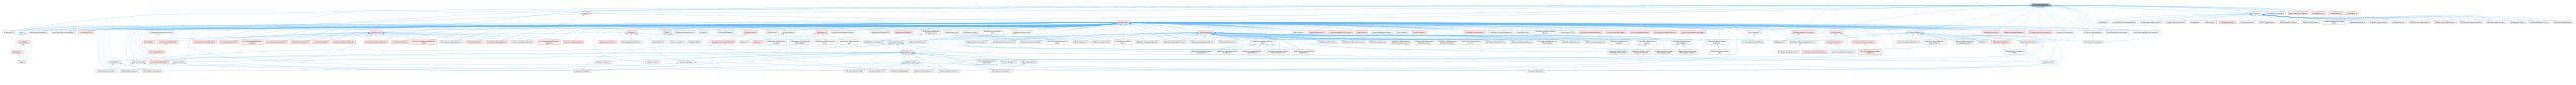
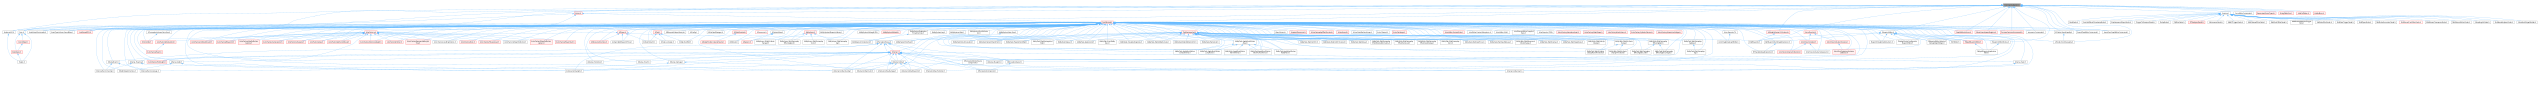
  digraph {
    fontname="Noto Sans"
    node [color=grey40 fillcolor=white fontname="Noto Sans" fontsize=10 shape=box style=filled]
    edge [color=steelblue1 dir=back fontname="Noto Sans" fontsize=10 labelfontname=Helvetica labelfontsize=10 style=solid]
    n1 [color=gray40 fillcolor=grey60 fontcolor=black height=0.2 label="Internationalization.h" width=0.4]
    n2 [height=0.2 label="AnimGraphCommands.h" width=0.4]
    n3 [height=0.2 label="AssetTypeActions_SoundBase.h" width=0.4]
    n4 [height=0.2 label="BlueprintEditor.h" width=0.4]
    n5 [height=0.2 label="BlueprintEditorModes.h" width=0.4]
    n6 [height=0.2 label="SMyBlueprint.h" width=0.4]
    n7 [height=0.2 label="BookmarkUI.h" width=0.4]
    n8 [height=0.2 label="Common.h" width=0.4]
    n9 [height=0.2 label="Core.h" width=0.4]
    n10 [color=red fillcolor="#FFF0F0" height=0.2 label="CoreMinimal.h" width=0.4]
    n11 [color=red fillcolor="#FFF0F0" height=0.2 label="CoreSharedPCH.h" width=0.4]
    n12 [color=red fillcolor="#FFF0F0" height=0.2 label="EdGraphSchema_K2_Actions.h" width=0.4]
    n13 [color=red fillcolor="#FFF0F0" height=0.2 label="GraphEditorActions.h" width=0.4]
    n14 [height=0.2 label="K2Node_EnumEquality.h" width=0.4]
    n15 [height=0.2 label="K2Node_EnumInequality.h" width=0.4]
    n16 [color=red fillcolor="#FFF0F0" height=0.2 label="MovieSceneSpawnRegister.h" width=0.4]
    n17 [color=red fillcolor="#FFF0F0" height=0.2 label="PersonaCommonCommands.h" width=0.4]
    n18 [height=0.2 label="SequencerCommands.h" width=0.4]
    n19 [height=0.2 label="SoundClassEditorCommands.h" width=0.4]
    n20 [height=0.2 label="SoundCueGraphEditorCommands.h" width=0.4]
    n21 [height=0.2 label="CurveEditorCommands.h" width=0.4]
    n22 [color=red fillcolor="#FFF0F0" height=0.2 label="ExpressionParserTypes.h" width=0.4]
    n23 [color=red fillcolor="#FFF0F0" height=0.2 label="StringTableCore.h" width=0.4]
    n24 [color=red fillcolor="#FFF0F0" height=0.2 label="TableCellValue.h" width=0.4]
    n25 [color=red fillcolor="#FFF0F0" height=0.2 label="UnifiedError.h" width=0.4]
    n26 [color=red fillcolor="#FFF0F0" height=0.2 label="Vector.h" width=0.4]
    n27 [height=0.2 label="BPVariableDragDropAction.h" width=0.4]
    n28 [height=0.2 label="BlueprintDragDropMenuItem.h" width=0.4]
    n29 [height=0.2 label="IDisplayClusterConfigurator\lBlueprintEditor.h" width=0.4]
    n30 [height=0.2 label="MyBlueprintItemDragDropAction.h" width=0.4]
    n31 [height=0.2 label="SBlueprintEditorSelected\lDebugObjectWidget.h" width=0.4]
    n32 [height=0.2 label="SSCSEditor.h" width=0.4]
    n33 [color=red fillcolor="#FFF0F0" height=0.2 label="WidgetBlueprintEditor.h" width=0.4]
    n34 [height=0.2 label="WidgetBlueprintApplication\lMode.h" width=0.4]
    n35 [height=0.2 label="DelayNode.h" width=0.4]
    n36 [height=0.2 label="DjFilterNode.h" width=0.4]
    n37 [color=red fillcolor="#FFF0F0" height=0.2 label="FFTAnalyzerResult.h" width=0.4]
    n38 [height=0.2 label="MetronomeNode.h" width=0.4]
    n39 [height=0.2 label="MidiCCTriggerNode.h" width=0.4]
    n40 [height=0.2 label="MidiChannelFilterNode.h" width=0.4]
    n41 [height=0.2 label="MidiClockOffsetNode.h" width=0.4]
    n42 [height=0.2 label="MidiClockSubdivisionTrigger\lNode.h" width=0.4]
    n43 [height=0.2 label="MidiNoteFilterNode.h" width=0.4]
    n44 [height=0.2 label="MidiNoteTriggerNode.h" width=0.4]
    n45 [height=0.2 label="MidiPlayerNode.h" width=0.4]
    n46 [height=0.2 label="MidiPulseGeneratorNode.h" width=0.4]
    n47 [color=red height=0.2 label="MidiStreamTrackFilterNode.h" width=0.4]
    n48 [height=0.2 label="MidiStreamTransposerNode.h" width=0.4]
    n49 [height=0.2 label="MidiStreamWriterNode.h" width=0.4]
    n50 [height=0.2 label="MorphingLfoNode.h" width=0.4]
    n51 [height=0.2 label="MultibandAnalyzerNode.h" width=0.4]
    n52 [height=0.2 label="MusicSeekTargetBuilder.h" width=0.4]
    n53 [height=0.2 label="PeakNode.h" width=0.4]
    n54 [height=0.2 label="SecsUntilMusicTimestampNode.h" width=0.4]
    n55 [height=0.2 label="StepSequencePlayerNode.h" width=0.4]
    n56 [height=0.2 label="TriggerToTransportNode.h" width=0.4]
    n57 [color=red fillcolor="#FFF0F0" height=0.2 label="CoreUObject.h" width=0.4]
    n58 [height=0.2 label="Engine.h" width=0.4]
    n59 [color=red fillcolor="#FFF0F0" height=0.2 label="SlateBasics.h" width=0.4]
    n60 [height=0.2 label="AIAsyncTaskBlueprintProxy.h" width=0.4]
    n61 [height=0.2 label="AIBlueprintHelperLibrary.h" width=0.4]
    n62 [height=0.2 label="AIConfig.h" width=0.4]
    n63 [color=red fillcolor="#FFF0F0" height=0.2 label="AIController.h" width=0.4]
    n64 [color=red fillcolor="#FFF0F0" height=0.2 label="AIDataProvider.h" width=0.4]
    n65 [height=0.2 label="AIHotSpotManager.h" width=0.4]
    n66 [height=0.2 label="AIModule.h" width=0.4]
    n67 [height=0.2 label="AIPerceptionComponent.h" width=0.4]
    n68 [height=0.2 label="AIPerceptionListenerInterface.h" width=0.4]
    n69 [height=0.2 label="AIPerceptionStimuliSource\lComponent.h" width=0.4]
    n70 [height=0.2 label="AIPerceptionSystem.h" width=0.4]
    n71 [height=0.2 label="AIPerceptionTypes.h" width=0.4]
    n72 [color=red fillcolor="#FFF0F0" height=0.2 label="AISense.h" width=0.4]
    n73 [height=0.2 label="AISenseConfig.h" width=0.4]
    n74 [height=0.2 label="AISenseConfig_Blueprint.h" width=0.4]
    n75 [height=0.2 label="AISenseConfig_Damage.h" width=0.4]
    n76 [height=0.2 label="AISenseConfig_Hearing.h" width=0.4]
    n77 [height=0.2 label="AISenseConfig_Prediction.h" width=0.4]
    n78 [height=0.2 label="AISenseConfig_Sight.h" width=0.4]
    n79 [height=0.2 label="AISenseConfig_Team.h" width=0.4]
    n80 [height=0.2 label="AISenseConfig_Touch.h" width=0.4]
    n81 [height=0.2 label="AISense_Blueprint.h" width=0.4]
    n82 [height=0.2 label="AISense_Damage.h" width=0.4]
    n83 [height=0.2 label="AISenseEvent_Damage.h" width=0.4]
    n84 [height=0.2 label="AISense_Hearing.h" width=0.4]
    n85 [height=0.2 label="AISenseEvent_Hearing.h" width=0.4]
    n86 [height=0.2 label="AISense_Prediction.h" width=0.4]
    n87 [height=0.2 label="AISense_Sight.h" width=0.4]
    n88 [height=0.2 label="AISightTargetInterface.h" width=0.4]
    n89 [height=0.2 label="AISense_Team.h" width=0.4]
    n90 [height=0.2 label="AISense_Touch.h" width=0.4]
    n91 [height=0.2 label="AISenseEvent.h" width=0.4]
    n92 [color=red fillcolor="#FFF0F0" height=0.2 label="AIResourceInterface.h" width=0.4]
    n93 [color=red height=0.2 label="AIResources.h" width=0.4]
    n94 [color=red fillcolor="#FFF0F0" height=0.2 label="AISystem.h" width=0.4]
    n95 [height=0.2 label="AISystemBase.h" width=0.4]
    n96 [color=red fillcolor="#FFF0F0" height=0.2 label="AITask.h" width=0.4]
    n97 [height=0.2 label="AITask_LockLogic.h" width=0.4]
    n98 [height=0.2 label="AITask_MoveTo.h" width=0.4]
    n99 [height=0.2 label="AITask_RunEQS.h" width=0.4]
    n100 [color=red fillcolor="#FFF0F0" height=0.2 label="AITypes.h" width=0.4]
    n101 [color=red fillcolor="#FFF0F0" height=0.2 label="AbilityAsync.h" width=0.4]
    n102 [height=0.2 label="AbilityAsync_WaitAttribute\lChanged.h" width=0.4]
    n103 [height=0.2 label="AbilityAsync_WaitGameplay\lEffectApplied.h" width=0.4]
    n104 [height=0.2 label="AbilityAsync_WaitGameplay\lEvent.h" width=0.4]
    n105 [height=0.2 label="AbilityAsync_WaitGameplay\lTag.h" width=0.4]
    n106 [height=0.2 label="AbilitySystemBlueprintLibrary.h" width=0.4]
    n107 [height=0.2 label="AbilitySystemComponent.h" width=0.4]
    n108 [height=0.2 label="AbilitySystemDebugHUD.h" width=0.4]
    n109 [color=red fillcolor="#FFF0F0" height=0.2 label="AbilitySystemGlobals.h" width=0.4]
    n110 [height=0.2 label="AbilitySystemInterface.h" width=0.4]
    n111 [height=0.2 label="AbilitySystemTestPawn.h" width=0.4]
    n112 [height=0.2 label="AbilitySystemLog.h" width=0.4]
    n113 [height=0.2 label="AbilitySystemReplication\lProxyInterface.h" width=0.4]
    n114 [height=0.2 label="AbilitySystemStats.h" width=0.4]
    n115 [height=0.2 label="AbilitySystemTestAttribute\lSet.h" width=0.4]
    n116 [color=red fillcolor="#FFF0F0" height=0.2 label="PlayMontageAnd.h" width=0.4]
    n117 [height=0.2 label="AbilityTask_ApplyRootMotion\lConstantForce.h" width=0.4]
    n118 [height=0.2 label="AbilityTask_ApplyRootMotion\lJumpForce.h" width=0.4]
    n119 [height=0.2 label="AbilityTask_ApplyRootMotion\lMoveToActorForce.h" width=0.4]
    n120 [height=0.2 label="AbilityTask_ApplyRootMotion\lMoveToForce.h" width=0.4]
    n121 [height=0.2 label="AbilityTask_ApplyRootMotion\lRadialForce.h" width=0.4]
    n122 [height=0.2 label="AbilityTask_ApplyRootMotion\l_Base.h" width=0.4]
    n123 [height=0.2 label="AbilityTask_MoveToLocation.h" width=0.4]
    n124 [height=0.2 label="AbilityTask_NetworkSyncPoint.h" width=0.4]
    n125 [height=0.2 label="AbilityTask_PlayAnimAndWait.h" width=0.4]
    n126 [height=0.2 label="AbilityTask_PlayMontageAnd\lWait.h" width=0.4]
    n127 [height=0.2 label="AbilityTask_Repeat.h" width=0.4]
    n128 [height=0.2 label="AbilityTask_SpawnActor.h" width=0.4]
    n129 [height=0.2 label="AbilityTask_StartAbility\lState.h" width=0.4]
    n130 [height=0.2 label="AbilityTask_VisualizeTargeting.h" width=0.4]
    n131 [height=0.2 label="AbilityTask_WaitAbilityActivate.h" width=0.4]
    n132 [height=0.2 label="AbilityTask_WaitAbilityCommit.h" width=0.4]
    n133 [height=0.2 label="AbilityTask_WaitAttribute\lChange.h" width=0.4]
    n134 [height=0.2 label="AbilityTask_WaitAttribute\lChangeRatioThreshold.h" width=0.4]
    n135 [height=0.2 label="AbilityTask_WaitAttribute\lChangeThreshold.h" width=0.4]
    n136 [height=0.2 label="AbilityTask_WaitCancel.h" width=0.4]
    n137 [height=0.2 label="AbilityTask_WaitConfirm.h" width=0.4]
    n138 [height=0.2 label="AbilityTask_WaitConfirmCancel.h" width=0.4]
    n139 [height=0.2 label="AbilityTask_WaitDelay.h" width=0.4]
    n140 [height=0.2 label="AbilityTask_WaitGameplay\lEffectApplied.h" width=0.4]
    n141 [height=0.2 label="AbilityTask_WaitGameplay\lEffectApplied_Self.h" width=0.4]
    n142 [height=0.2 label="AbilityTask_WaitGameplay\lEffectApplied_Target.h" width=0.4]
    n143 [height=0.2 label="AbilityTask_WaitGameplay\lEffectBlockedImmunity.h" width=0.4]
    n144 [height=0.2 label="AbilityTask_WaitGameplay\lEffectRemoved.h" width=0.4]
    n145 [height=0.2 label="AbilityTask_WaitGameplay\lEffectStackChange.h" width=0.4]
    n146 [height=0.2 label="AbilityTask_WaitGameplay\lEvent.h" width=0.4]
    n147 [height=0.2 label="AbilityTask_WaitGameplay\lTagBase.h" width=0.4]
    n148 [height=0.2 label="AbilityTask_WaitGameplay\lTag.h" width=0.4]
    n149 [height=0.2 label="AbilityTask_WaitInputPress.h" width=0.4]
    n150 [height=0.2 label="AbilityTask_WaitInputRelease.h" width=0.4]
    n151 [height=0.2 label="AbilityTask_WaitMovement\lModeChange.h" width=0.4]
    n152 [height=0.2 label="AbilityTask_WaitOverlap.h" width=0.4]
    n153 [height=0.2 label="AbilityTask_WaitTargetData.h" width=0.4]
    n154 [height=0.2 label="AbilityTask_WaitVelocity\lChange.h" width=0.4]
    n155 [height=0.2 label="AboutScreen.h" width=0.4]
    n156 [color=red fillcolor="#FFF0F0" height=0.2 label="AcquiredResources.h" width=0.4]
    n157 [color=red fillcolor="#FFF0F0" height=0.2 label="ActiveGameplayEffectIterator.h" width=0.4]
    n158 [color=red fillcolor="#FFF0F0" height=0.2 label="ActiveSound.h" width=0.4]
    n159 [height=0.2 label="ActiveStateMachineScope.h" width=0.4]
    n160 [height=0.2 label="ActorChannel.h" width=0.4]
    n161 [color=red fillcolor="#FFF0F0" height=0.2 label="ActorDataLayer.h" width=0.4]
    n162 [color=red fillcolor="#FFF0F0" height=0.2 label="ActorDescContainer.h" width=0.4]
    n163 [color=red fillcolor="#FFF0F0" height=0.2 label="ActorDescContainerCollection.h" width=0.4]
    n164 [height=0.2 label="ActorDescContainerSubsystem.h" width=0.4]
    n165 [color=red fillcolor="#FFF0F0" height=0.2 label="ActorDescContainerInstance.h" width=0.4]
    n166 [color=red fillcolor="#FFF0F0" height=0.2 label="ActorDescContainerInstance\lCollection.h" width=0.4]
    n167 [color=red fillcolor="#FFF0F0" height=0.2 label="ActorDescList.h" width=0.4]
    n168 [height=0.2 label="ActorDragDropGraphEdOp.h" width=0.4]
    n169 [height=0.2 label="ActorExporterT.h" width=0.4]
    n170 [color=red fillcolor="#FFF0F0" height=0.2 label="ActorEditorContextState.h" width=0.4]
    n171 [height=0.2 label="ActorEditorContextSubsystem.h" width=0.4]
    n172 [height=0.2 label="ActorEditorUtils.h" width=0.4]
    n173 [height=0.2 label="ActorElementEditorCopyAnd\lPaste.h" width=0.4]
    n174 [height=0.2 label="ActorExporterT3D.h" width=0.4]
    n175 [color=red fillcolor="#FFF0F0" height=0.2 label="ActorFactory.h" width=0.4]
    n176 [color=red fillcolor="#FFF0F0" height=0.2 label="ActorFactoryAmbientSound.h" width=0.4]
    n177 [color=red fillcolor="#FFF0F0" height=0.2 label="ActorFactoryBlueprint.h" width=0.4]
    n178 [color=red fillcolor="#FFF0F0" height=0.2 label="ActorFactoryBoxReflection\lCapture.h" width=0.4]
    n179 [color=red fillcolor="#FFF0F0" height=0.2 label="ActorFactoryCameraActor.h" width=0.4]
    n180 [color=red fillcolor="#FFF0F0" height=0.2 label="ActorFactoryCharacter.h" width=0.4]
    n181 [color=red fillcolor="#FFF0F0" height=0.2 label="ActorFactoryClass.h" width=0.4]
    n182 [color=red fillcolor="#FFF0F0" height=0.2 label="ActorFactoryDeferredDecal.h" width=0.4]
    n183 [color=red fillcolor="#FFF0F0" height=0.2 label="ActorFactoryDirectionalLight.h" width=0.4]
    n184 [color=red fillcolor="#FFF0F0" height=0.2 label="ActorFactoryEmitter.h" width=0.4]
    n185 [color=red fillcolor="#FFF0F0" height=0.2 label="ActorFactoryEmptyActor.h" width=0.4]
    n186 [color=red fillcolor="#FFF0F0" height=0.2 label="ActorFactoryPawn.h" width=0.4]
    n187 [color=red fillcolor="#FFF0F0" height=0.2 label="ActorFactoryExponentialHeight\lFog.h" width=0.4]
    n188 [height=0.2 label="ActorFactoryLocalFogVolume.h" width=0.4]
    n189 [color=red fillcolor="#FFF0F0" height=0.2 label="ActorFactoryNote.h" width=0.4]
    n190 [color=red fillcolor="#FFF0F0" height=0.2 label="ActorFactoryPhysicsAsset.h" width=0.4]
    n191 [height=0.2 label="ActorFactoryPlanarReflection.h" width=0.4]
    n192 [color=red fillcolor="#FFF0F0" height=0.2 label="ActorFactoryPlaneReflection\lCapture.h" width=0.4]
    n193 [color=red fillcolor="#FFF0F0" height=0.2 label="ActorFactoryPlayerStart.h" width=0.4]
    n194 [color=red fillcolor="#FFF0F0" height=0.2 label="ActorFactoryPointLight.h" width=0.4]
    n195 [color=red fillcolor="#FFF0F0" height=0.2 label="ActorFactoryAnimationAsset.h" width=0.4]
    n196 [color=red fillcolor="#FFF0F0" height=0.2 label="ActorFactoryBasicShape.h" width=0.4]
    n197 [color=red fillcolor="#FFF0F0" height=0.2 label="ActorFactoryBoxVolume.h" width=0.4]
    n198 [color=red fillcolor="#FFF0F0" height=0.2 label="ActorFactoryCylinderVolume.h" width=0.4]
    n199 [color=red fillcolor="#FFF0F0" height=0.2 label="ActorFactoryInteractiveFoliage.h" width=0.4]
    n200 [color=red fillcolor="#FFF0F0" height=0.2 label="AIDataProvider_QueryParams.h" width=0.4]
    n1 -> n2
    n1 -> n3
    n1 -> n4
    n1 -> n5
    n1 -> n6
    n1 -> n7
    n1 -> n8
    n1 -> n9
    n1 -> n10
    n1 -> n11
    n1 -> n12
    n1 -> n13
    n1 -> n14
    n1 -> n15
    n1 -> n16
    n1 -> n17
    n1 -> n18
    n1 -> n19
    n1 -> n20
    n1 -> n21
    n1 -> n22
    n1 -> n23
    n1 -> n24
    n1 -> n25
    n1 -> n26
    n4 -> n5
    n4 -> n6
    n4 -> n27
    n4 -> n28
    n4 -> n29
    n4 -> n30
    n4 -> n31
    n4 -> n32
    n4 -> n33
    n5 -> n34
    n8 -> n35
    n8 -> n36
    n8 -> n37
    n8 -> n38
    n8 -> n39
    n8 -> n40
    n8 -> n41
    n8 -> n42
    n8 -> n43
    n8 -> n44
    n8 -> n45
    n8 -> n46
    n8 -> n47
    n8 -> n48
    n8 -> n49
    n8 -> n50
    n8 -> n51
    n8 -> n52
    n8 -> n53
    n8 -> n54
    n8 -> n55
    n8 -> n56
    n9 -> n57
    n9 -> n58
    n9 -> n59
    n10 -> n2
    n10 -> n3
    n10 -> n4
    n10 -> n5
    n10 -> n6
    n10 -> n7
    n10 -> n9
    n10 -> n11
    n10 -> n12
    n10 -> n13
    n10 -> n14
    n10 -> n15
    n10 -> n16
    n10 -> n17
    n10 -> n18
    n10 -> n19
    n10 -> n20
    n10 -> n27
    n10 -> n28
    n10 -> n29
    n10 -> n30
    n10 -> n31
    n10 -> n32
    n10 -> n33
    n10 -> n34
    n10 -> n60
    n10 -> n61
    n10 -> n62
    n10 -> n63
    n10 -> n64
    n10 -> n65
    n10 -> n66
    n10 -> n67
    n10 -> n68
    n10 -> n69
    n10 -> n70
    n10 -> n71
    n10 -> n72
    n10 -> n73
    n10 -> n74
    n10 -> n75
    n10 -> n76
    n10 -> n77
    n10 -> n78
    n10 -> n79
    n10 -> n80
    n10 -> n81
    n10 -> n82
    n10 -> n83
    n10 -> n84
    n10 -> n85
    n10 -> n86
    n10 -> n87
    n10 -> n88
    n10 -> n89
    n10 -> n90
    n10 -> n91
    n10 -> n92
    n10 -> n93
    n10 -> n94
    n10 -> n95
    n10 -> n96
    n10 -> n97
    n10 -> n98
    n10 -> n99
    n10 -> n100
    n10 -> n101
    n10 -> n102
    n10 -> n103
    n10 -> n104
    n10 -> n105
    n10 -> n106
    n10 -> n107
    n10 -> n108
    n10 -> n109
    n10 -> n110
    n10 -> n111
    n10 -> n112
    n10 -> n113
    n10 -> n114
    n10 -> n115
    n10 -> n116
    n10 -> n117
    n10 -> n118
    n10 -> n119
    n10 -> n120
    n10 -> n121
    n10 -> n122
    n10 -> n123
    n10 -> n124
    n10 -> n125
    n10 -> n126
    n10 -> n127
    n10 -> n128
    n10 -> n129
    n10 -> n130
    n10 -> n131
    n10 -> n132
    n10 -> n133
    n10 -> n134
    n10 -> n135
    n10 -> n136
    n10 -> n137
    n10 -> n138
    n10 -> n139
    n10 -> n140
    n10 -> n141
    n10 -> n142
    n10 -> n143
    n10 -> n144
    n10 -> n145
    n10 -> n146
    n10 -> n147
    n10 -> n148
    n10 -> n149
    n10 -> n150
    n10 -> n151
    n10 -> n152
    n10 -> n153
    n10 -> n154
    n10 -> n155
    n10 -> n156
    n10 -> n157
    n10 -> n158
    n10 -> n159
    n10 -> n160
    n10 -> n161
    n10 -> n162
    n10 -> n163
    n10 -> n164
    n10 -> n165
    n10 -> n166
    n10 -> n167
    n10 -> n168
    n10 -> n169
    n10 -> n170
    n10 -> n171
    n10 -> n172
    n10 -> n173
    n10 -> n174
    n10 -> n175
    n10 -> n176
    n10 -> n177
    n10 -> n178
    n10 -> n179
    n10 -> n180
    n10 -> n181
    n10 -> n182
    n10 -> n183
    n10 -> n184
    n10 -> n185
    n10 -> n186
    n10 -> n187
    n10 -> n188
    n10 -> n189
    n10 -> n190
    n10 -> n191
    n10 -> n192
    n10 -> n193
    n10 -> n194
    n10 -> n195
    n10 -> n196
    n10 -> n197
    n10 -> n198
    n10 -> n199
    n12 -> n6
    n14 -> n15
    n26 -> n9
    n26 -> n10
    n26 -> n11
    n30 -> n27
    n33 -> n34
-   n57 -> n58
+   n7 -> n58
    n57 -> n59
    n59 -> n58
    n64 -> n200
    n68 -> n63
    n70 -> n67
    n71 -> n67
    n71 -> n70
    n71 -> n72
    n71 -> n73
    n71 -> n76
    n71 -> n78
    n71 -> n91
    n72 -> n67
    n72 -> n69
    n72 -> n70
    n72 -> n73
    n72 -> n74
    n72 -> n75
    n72 -> n76
    n72 -> n77
    n72 -> n78
    n72 -> n79
    n72 -> n81
    n72 -> n82
    n72 -> n84
    n72 -> n86
    n72 -> n87
    n72 -> n89
    n72 -> n90
    n72 -> n194
    n73 -> n74
    n73 -> n75
    n73 -> n76
    n73 -> n77
    n73 -> n78
    n73 -> n79
    n73 -> n80
    n82 -> n75
    n82 -> n83
    n84 -> n76
    n84 -> n85
    n87 -> n78
    n87 -> n88
    n89 -> n79
    n91 -> n83
    n91 -> n85
    n95 -> n66
    n95 -> n94
    n96 -> n97
    n96 -> n98
    n96 -> n99
    n100 -> n60
    n100 -> n63
    n100 -> n71
    n100 -> n92
    n100 -> n98
    n101 -> n102
    n101 -> n103
    n101 -> n104
    n101 -> n105
    n110 -> n111
    n113 -> n107
    n116 -> n117
    n116 -> n118
    n116 -> n119
    n116 -> n120
    n116 -> n121
    n116 -> n122
    n116 -> n123
    n116 -> n124
    n116 -> n125
    n116 -> n126
    n116 -> n127
    n116 -> n128
    n116 -> n129
    n116 -> n130
    n116 -> n131
    n116 -> n132
    n116 -> n133
    n116 -> n134
    n116 -> n135
    n116 -> n136
    n116 -> n137
    n116 -> n138
    n116 -> n139
    n116 -> n140
    n116 -> n143
    n116 -> n144
    n116 -> n145
    n116 -> n146
    n116 -> n147
    n116 -> n149
    n116 -> n150
    n116 -> n151
    n116 -> n152
    n116 -> n153
    n116 -> n154
    n122 -> n117
    n122 -> n118
    n122 -> n119
    n122 -> n120
    n122 -> n121
    n133 -> n134
    n133 -> n135
    n140 -> n141
    n140 -> n142
    n147 -> n148
    n162 -> n163
    n162 -> n164
    n165 -> n166
    n167 -> n162
    n167 -> n165
    n169 -> n168
    n175 -> n176
    n175 -> n177
    n175 -> n178
    n175 -> n179
    n175 -> n180
    n175 -> n181
    n175 -> n182
    n175 -> n183
    n175 -> n184
    n175 -> n185
    n175 -> n187
    n175 -> n188
    n175 -> n189
    n175 -> n190
    n175 -> n191
    n175 -> n192
    n175 -> n193
    n175 -> n194
    n185 -> n186
  }
